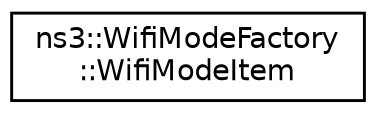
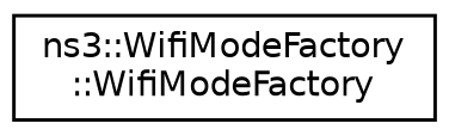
  digraph {
    rankdir=LR
    fontname="DejaVu Sans"
-   n1 [color=black fillcolor=white fontname="DejaVu Sans" fontsize=10 height=0.2 label="ns3::WifiModeFactory\l::WifiModeItem" shape=record style=filled width=0.4]
+   n1 [color=black fillcolor=white fontname="DejaVu Sans" fontsize=10 height=0.2 label="ns3::WifiModeFactory\l::WifiModeFactory" shape=record style=filled width=0.4]
  }
